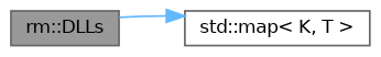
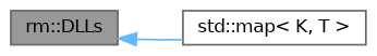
  digraph {
    rankdir=LR
    node [color=gray40 fontname=Helvetica fontsize=10 shape=box style=filled]
    n1 [fillcolor=grey60 fontcolor=black height=0.2 label="rm::DLLs" width=0.4]
    n2 [fillcolor=white height=0.2 label="std::map\< K, T \>" width=0.4]
-   n2 -> n1 [color=steelblue1 dir=back fontname=Helvetica fontsize=10 labelfontname=Helvetica labelfontsize=10 style=solid]
+   n1 -> n2 [color=steelblue1 dir=back fontname=Helvetica fontsize=10 labelfontname=Helvetica labelfontsize=10 style=solid]
  }
